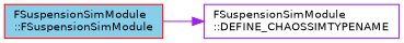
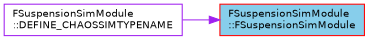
  digraph {
    rankdir=RL
    node [fontname=Helvetica fontsize=10 shape=box style=filled]
    n1 [color=red fillcolor=skyblue fontcolor=black height=0.2 label="FSuspensionSimModule\l::FSuspensionSimModule" width=0.4]
    n2 [color=purple fillcolor=white height=0.2 label="FSuspensionSimModule\l::DEFINE_CHAOSSIMTYPENAME" width=0.4]
-   n2 -> n1 [color=purple dir=back fontname=Helvetica fontsize=10 labelfontname=Helvetica labelfontsize=10 style=solid]
+   n1 -> n2 [color=purple dir=back fontname=Helvetica fontsize=10 labelfontname=Helvetica labelfontsize=10 style=solid]
  }
